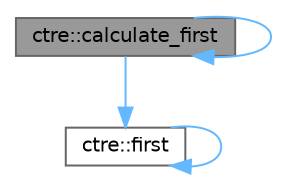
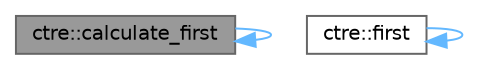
  digraph {
    rankdir=TB
    node [fontname=Helvetica fontsize=10 shape=box style=filled]
    edge [color=steelblue1 fontname=Helvetica fontsize=10 labelfontname=Helvetica labelfontsize=10 style=solid]
    n1 [color=gray40 fillcolor=grey60 fontcolor=black height=0.2 label="ctre::calculate_first" width=0.4]
    n2 [color=grey40 fillcolor=white height=0.2 label="ctre::first" width=0.4]
    n1 -> n1
-   n1 -> n2
    n2 -> n2
  }
